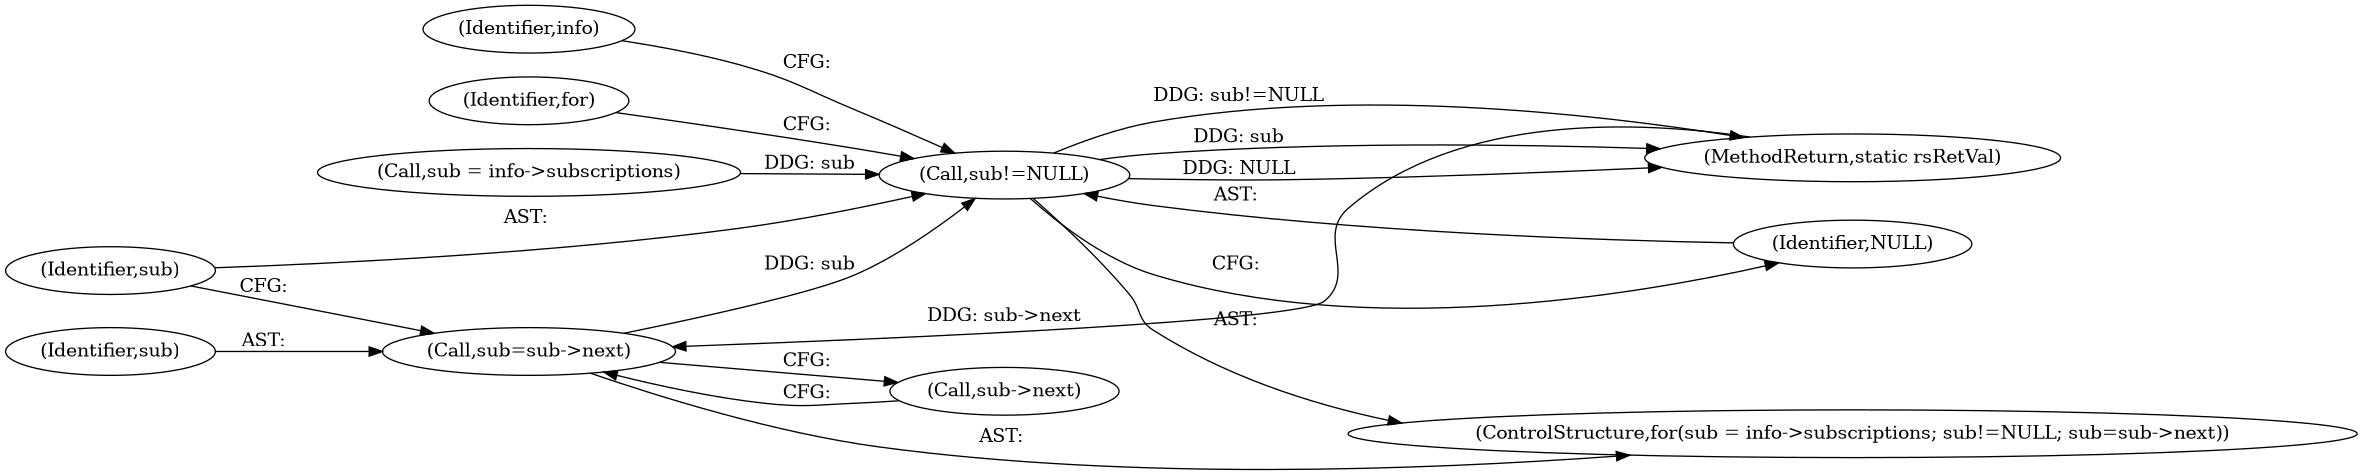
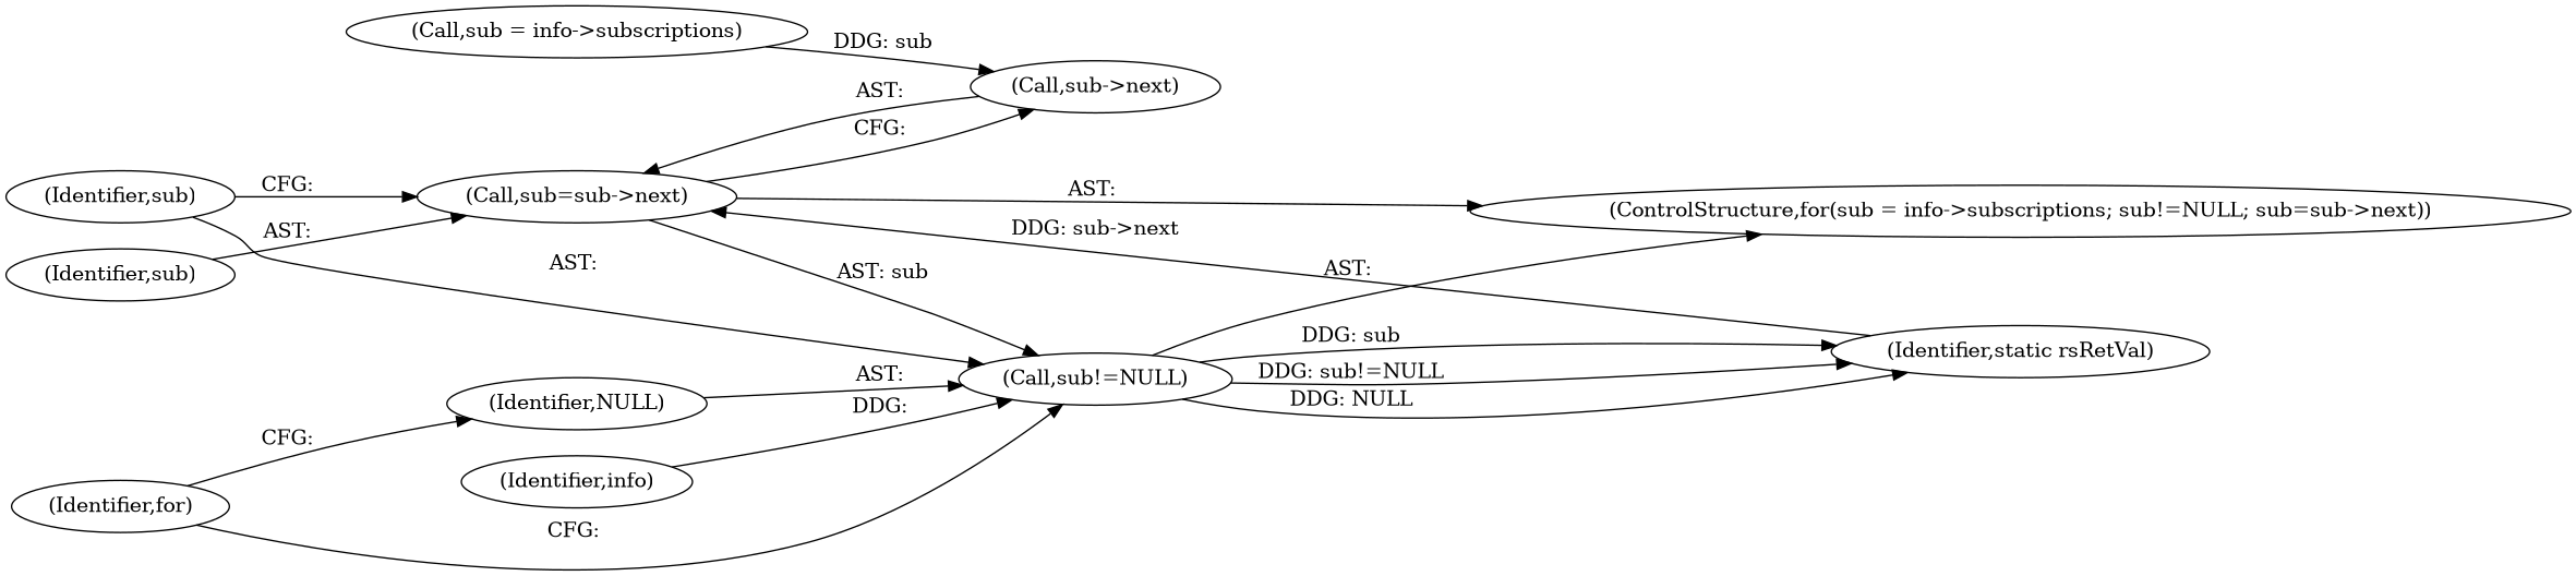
  digraph {
    rankdir=LR
    n1 [label="(Call,sub=sub->next)"]
    n2 [label="(Call,sub!=NULL)"]
    n3 [label="(Call,sub->next)"]
    n4 [label="(ControlStructure,for(sub = info->subscriptions; sub!=NULL; sub=sub->next))"]
-   n5 [label="(MethodReturn,static rsRetVal)"]
+   n5 [label="(Identifier,static rsRetVal)"]
    n6 [label="(Identifier,NULL)"]
    n7 [label="(Call,sub = info->subscriptions)"]
    n8 [label="(Identifier,info)"]
    n9 [label="(Identifier,sub)"]
    n10 [label="(Identifier,for)"]
    n11 [label="(Identifier,sub)"]
-   n1 -> n2 [label="DDG: sub"]
+   n1 -> n2 [label="AST: sub"]
    n1 -> n3 [label="CFG: "]
    n1 -> n4 [label="AST: "]
    n2 -> n4 [label="AST: "]
    n2 -> n5 [label="DDG: sub"]
    n2 -> n5 [label="DDG: sub!=NULL"]
    n2 -> n5 [label="DDG: NULL"]
-   n2 -> n6 [label="CFG: "]
-   n3 -> n1 [label="CFG: "]
+   n10 -> n6 [label="CFG: "]
+   n3 -> n1 [label="AST: "]
    n5 -> n1 [label="DDG: sub->next"]
    n6 -> n2 [label="AST: "]
-   n7 -> n2 [label="DDG: sub"]
-   n8 -> n2 [label="CFG: "]
+   n7 -> n3 [label="DDG: sub"]
+   n8 -> n2 [label="DDG: "]
    n9 -> n1 [label="CFG: "]
    n9 -> n2 [label="AST: "]
    n10 -> n2 [label="CFG: "]
    n11 -> n1 [label="AST: "]
  }
